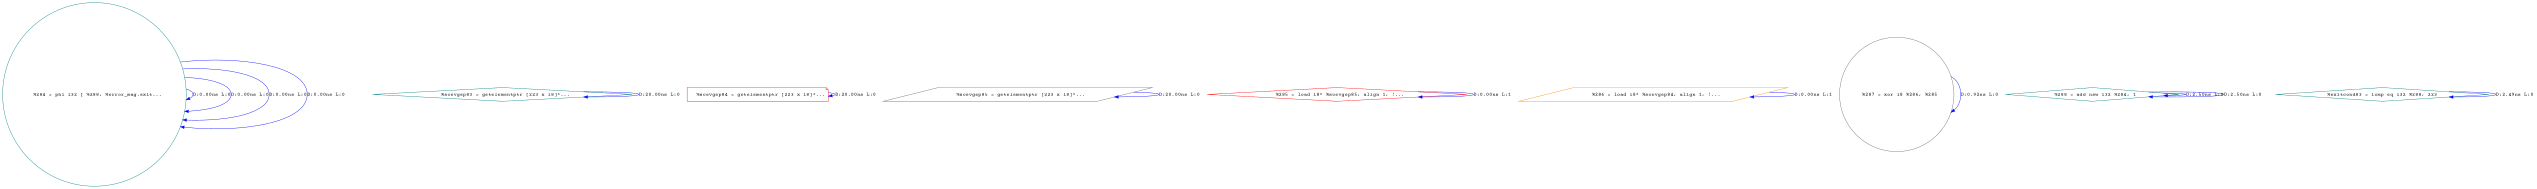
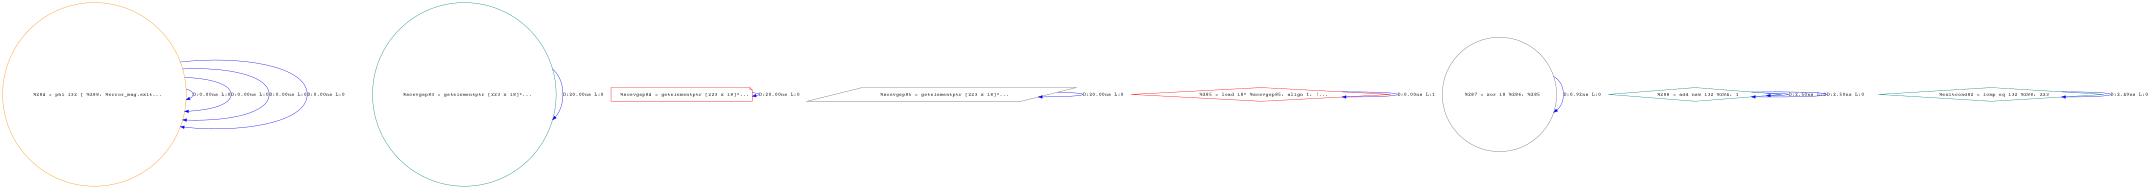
  digraph {
    fontname="Courier Prime"
    node [color=teal fontname="Courier Prime" shape=circle]
    edge [color=blue fontname="Courier Prime"]
-   n1 [label="  %284 = phi i32 [ %288, %error_mag.exit..."]
-   n2 [label="  %scevgep83 = getelementptr [223 x i8]*..." shape=diamond]
+   n1 [color=darkorange label="  %284 = phi i32 [ %288, %error_mag.exit..."]
+   n2 [label="  %scevgep83 = getelementptr [223 x i8]*..."]
    n3 [color=red label="  %scevgep84 = getelementptr [223 x i8]*..." shape=note]
    n4 [color=gray40 label="  %scevgep85 = getelementptr [223 x i8]*..." shape=parallelogram]
    n5 [color=red label="  %285 = load i8* %scevgep85, align 1, !..." shape=diamond]
-   n6 [color=darkorange label="  %286 = load i8* %scevgep84, align 1, !..." shape=parallelogram]
    n7 [color=gray40 label="  %287 = xor i8 %286, %285"]
    n8 [label="  %288 = add nsw i32 %284, 1" shape=diamond]
-   n9 [label="%exitcond83 = icmp eq i32 %288, 223" shape=diamond]
+   n9 [label="  %exitcond82 = icmp eq i32 %288, 223" shape=diamond]
    n1 -> n1 [label="D:0.00ns L:0"]
    n1 -> n1 [label="D:0.00ns L:0"]
    n1 -> n1 [label="D:0.00ns L:0"]
    n1 -> n1 [label="D:0.00ns L:0"]
    n2 -> n2 [label="D:20.00ns L:0"]
    n3 -> n3 [label="D:20.00ns L:0"]
    n4 -> n4 [label="D:20.00ns L:0"]
    n5 -> n5 [label="D:0.00ns L:1"]
-   n6 -> n6 [label="D:0.00ns L:1"]
    n7 -> n7 [label="D:0.92ns L:0"]
    n8 -> n8 [label="D:2.50ns L:0"]
    n8 -> n8 [label="D:2.50ns L:0"]
    n9 -> n9 [label="D:2.49ns L:0"]
  }
